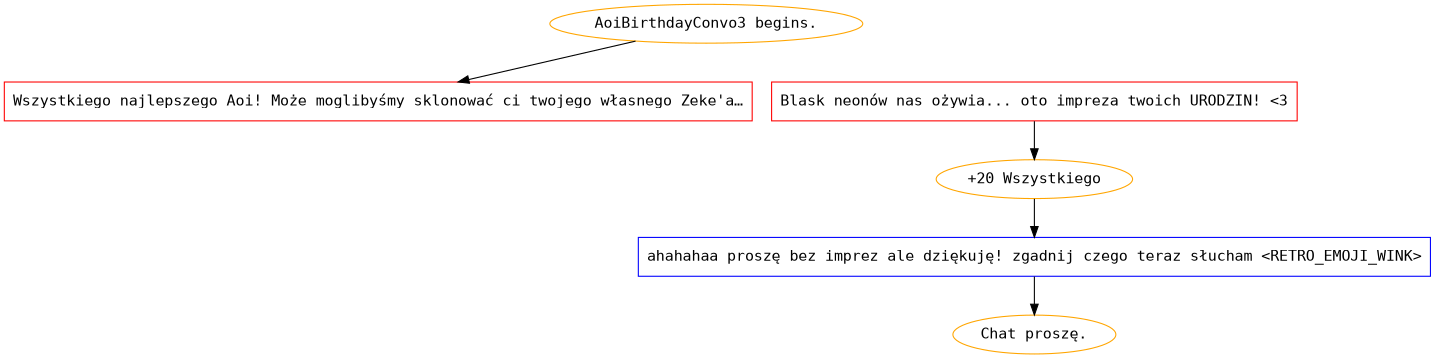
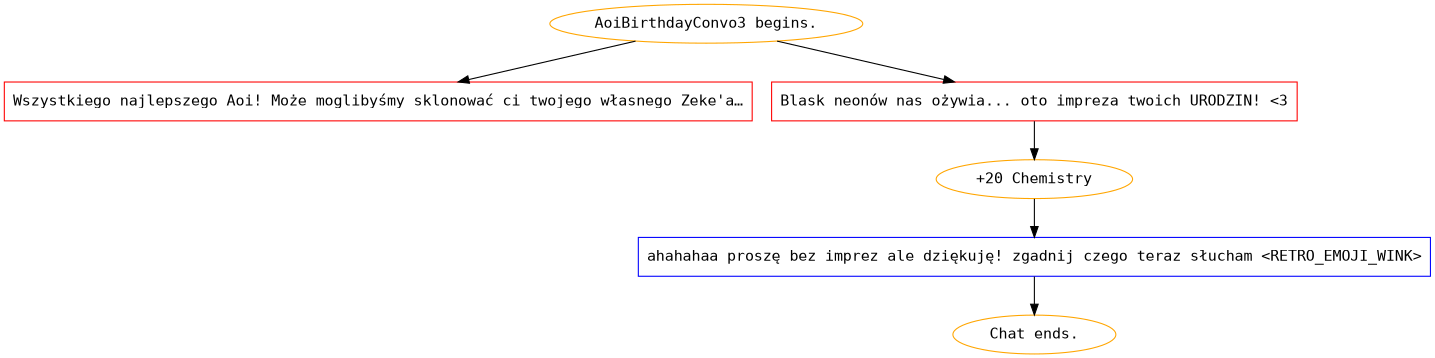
  digraph {
    fontname="DejaVu Sans Mono"
    node [color=orange fontname="DejaVu Sans Mono"]
    edge [fontname="DejaVu Sans Mono"]
    n1 [label="AoiBirthdayConvo3 begins."]
    n2 [color=red label="Wszystkiego najlepszego Aoi! Może moglibyśmy sklonować ci twojego własnego Zeke'a…" shape=box]
    n3 [color=red label="Blask neonów nas ożywia... oto impreza twoich URODZIN! <3" shape=box]
-   n4 [label="+20 Wszystkiego"]
+   n4 [label="+20 Chemistry"]
    n5 [color=blue label="ahahahaa proszę bez imprez ale dziękuję! zgadnij czego teraz słucham <RETRO_EMOJI_WINK>" shape=box]
-   "Chat ends." [label="Chat proszę."]
+   "Chat ends."
    n1 -> n2
+   n1 -> n3
    n3 -> n4
    n4 -> n5
    n5 -> "Chat ends."
  }
